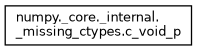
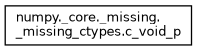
  digraph {
    rankdir=LR
-   n1 [color=black fillcolor=white fontname=Helvetica fontsize=10 height=0.2 label="numpy._core._internal.\l_missing_ctypes.c_void_p" shape=record style=filled width=0.4]
+   n1 [color=black fillcolor=white fontname=Helvetica fontsize=10 height=0.2 label="numpy._core._missing.\l_missing_ctypes.c_void_p" shape=record style=filled width=0.4]
  }
